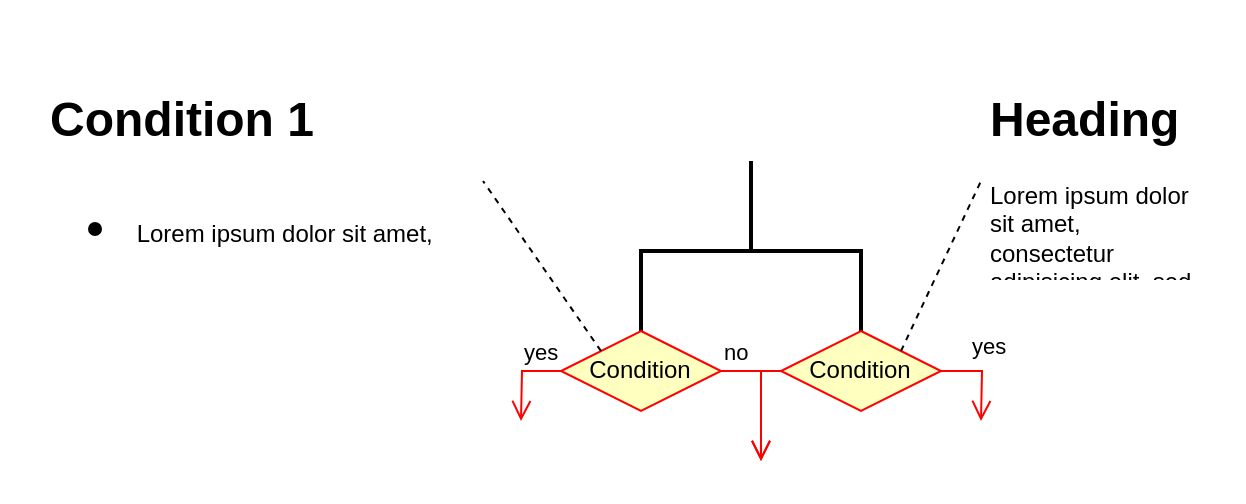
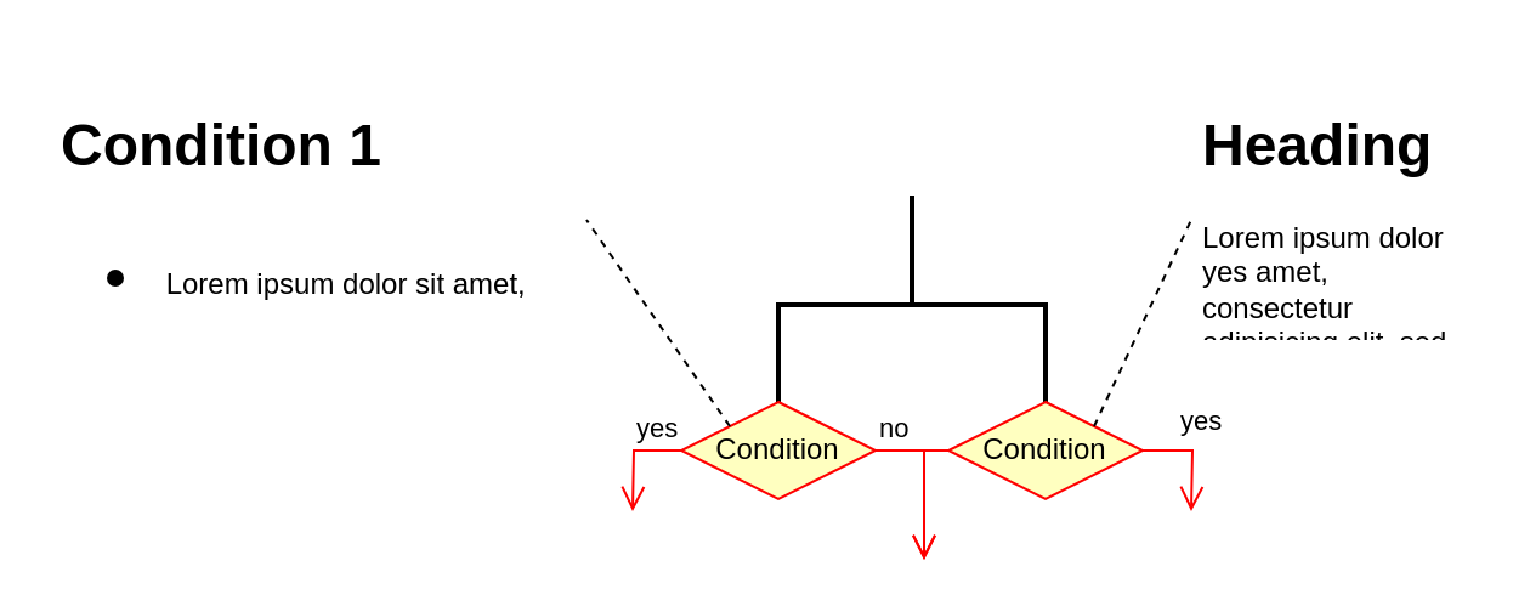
  <mxCell id="0" />
  <mxCell id="1" parent="0" />
  <mxCell id="2" value="" style="group" vertex="1" connectable="0" parent="1"><mxGeometry x="343" y="20" width="79" height="60" as="geometry" /></mxCell>
  <mxCell id="3" value="" style="shape=image;html=1;verticalAlign=top;verticalLabelPosition=bottom;labelBackgroundColor=#ffffff;imageAspect=0;aspect=fixed;image=https://cdn0.iconfinder.com/data/icons/business-startup-10/50/64-128.png" vertex="1" parent="2"><mxGeometry width="60" height="60" as="geometry" /></mxCell>
  <mxCell id="4" value="" style="shape=image;html=1;verticalAlign=top;verticalLabelPosition=bottom;labelBackgroundColor=#ffffff;imageAspect=0;aspect=fixed;image=https://cdn4.iconfinder.com/data/icons/evil-icons-user-interface/64/clock-128.png" vertex="1" parent="2"><mxGeometry x="7.406" y="15.938" width="17.812" height="17.812" as="geometry" /></mxCell>
  <mxCell id="5" value="" style="strokeWidth=2;html=1;shape=mxgraph.flowchart.annotation_2;align=left;labelPosition=right;pointerEvents=1;rotation=90;" vertex="1" parent="1"><mxGeometry x="330" y="70" width="90" height="110" as="geometry" /></mxCell>
  <mxCell id="6" value="Condition" style="rhombus;whiteSpace=wrap;html=1;fillColor=#ffffc0;strokeColor=#ff0000;" vertex="1" parent="1"><mxGeometry x="280" y="165" width="80" height="40" as="geometry" /></mxCell>
  <mxCell id="7" value="no" style="edgeStyle=orthogonalEdgeStyle;html=1;align=left;verticalAlign=bottom;endArrow=open;endSize=8;strokeColor=#ff0000;rounded=0;" edge="1" source="6" parent="1"><mxGeometry x="-1" relative="1" as="geometry"><mxPoint x="380" y="230" as="targetPoint" /><Array as="points"><mxPoint x="380" y="185" /><mxPoint x="380" y="210" /></Array></mxGeometry></mxCell>
  <mxCell id="8" value="yes" style="edgeStyle=orthogonalEdgeStyle;html=1;align=left;verticalAlign=top;endArrow=open;endSize=8;strokeColor=#ff0000;rounded=0;" edge="1" source="6" parent="1"><mxGeometry x="0.02" y="-25" relative="1" as="geometry"><mxPoint x="260" y="210" as="targetPoint" /><mxPoint x="25" y="-25" as="offset" /></mxGeometry></mxCell>
  <mxCell id="9" value="Condition" style="rhombus;whiteSpace=wrap;html=1;fillColor=#ffffc0;strokeColor=#ff0000;" vertex="1" parent="1"><mxGeometry x="390" y="165" width="80" height="40" as="geometry" /></mxCell>
  <mxCell id="10" value="" style="edgeStyle=orthogonalEdgeStyle;html=1;align=left;verticalAlign=bottom;endArrow=open;endSize=8;strokeColor=#ff0000;rounded=0;" edge="1" parent="1" source="9"><mxGeometry x="-1" y="-107" relative="1" as="geometry"><mxPoint x="490" y="210" as="targetPoint" /><mxPoint x="-76" y="-32" as="offset" /></mxGeometry></mxCell>
  <mxCell id="11" value="yes" style="edgeStyle=orthogonalEdgeStyle;html=1;align=left;verticalAlign=top;endArrow=open;endSize=8;strokeColor=#ff0000;rounded=0;" edge="1" parent="1" source="9"><mxGeometry x="-1" y="-97" relative="1" as="geometry"><mxPoint x="380" y="230" as="targetPoint" /><mxPoint x="94" y="72" as="offset" /><Array as="points"><mxPoint x="380" y="185" /><mxPoint x="380" y="210" /></Array></mxGeometry></mxCell>
  <mxCell id="12" value="&lt;h1&gt;&lt;span style=&quot;background-color: initial;&quot;&gt;Condition 1&lt;/span&gt;&lt;/h1&gt;&lt;h1&gt;&lt;ul&gt;&lt;li&gt;&lt;span style=&quot;background-color: initial; font-size: 12px; font-weight: normal;&quot;&gt;&amp;nbsp;Lorem ipsum dolor sit amet, consectetur adipisicing elit, sed do eiusmod tempor incididunt ut labore et dolore magna aliqua.&lt;/span&gt;&lt;/li&gt;&lt;/ul&gt;&lt;/h1&gt;" style="text;html=1;strokeColor=none;fillColor=none;spacing=5;spacingTop=-20;whiteSpace=wrap;overflow=hidden;rounded=0;" vertex="1" parent="1"><mxGeometry x="20" y="40" width="221" height="100" as="geometry" /></mxCell>
- <mxCell id="13" value="&lt;h1&gt;Heading&lt;/h1&gt;&lt;p&gt;Lorem ipsum dolor sit amet, consectetur adipisicing elit, sed do eiusmod tempor incididunt ut labore et dolore magna aliqua.&lt;/p&gt;" style="text;html=1;strokeColor=none;fillColor=none;spacing=5;spacingTop=-20;whiteSpace=wrap;overflow=hidden;rounded=0;" vertex="1" parent="1"><mxGeometry x="490" y="40" width="111" height="100" as="geometry" /></mxCell>
+ <mxCell id="13" value="&lt;h1&gt;Heading&lt;/h1&gt;&lt;p&gt;Lorem ipsum dolor yes amet, consectetur adipisicing elit, sed do eiusmod tempor incididunt ut labore et dolore magna aliqua.&lt;/p&gt;" style="text;html=1;strokeColor=none;fillColor=none;spacing=5;spacingTop=-20;whiteSpace=wrap;overflow=hidden;rounded=0;" vertex="1" parent="1"><mxGeometry x="490" y="40" width="111" height="100" as="geometry" /></mxCell>
  <mxCell id="14" value="" style="endArrow=none;dashed=1;html=1;rounded=0;entryX=1;entryY=0.5;entryDx=0;entryDy=0;exitX=0;exitY=0;exitDx=0;exitDy=0;" edge="1" parent="1" source="6" target="12"><mxGeometry width="50" height="50" relative="1" as="geometry"><mxPoint x="350" y="200" as="sourcePoint" /><mxPoint x="400" y="150" as="targetPoint" /></mxGeometry></mxCell>
  <mxCell id="15" value="" style="endArrow=none;dashed=1;html=1;rounded=0;entryX=0;entryY=0.5;entryDx=0;entryDy=0;exitX=1;exitY=0;exitDx=0;exitDy=0;" edge="1" parent="1" source="9" target="13"><mxGeometry width="50" height="50" relative="1" as="geometry"><mxPoint x="310" y="185" as="sourcePoint" /><mxPoint x="251" y="100" as="targetPoint" /></mxGeometry></mxCell>
